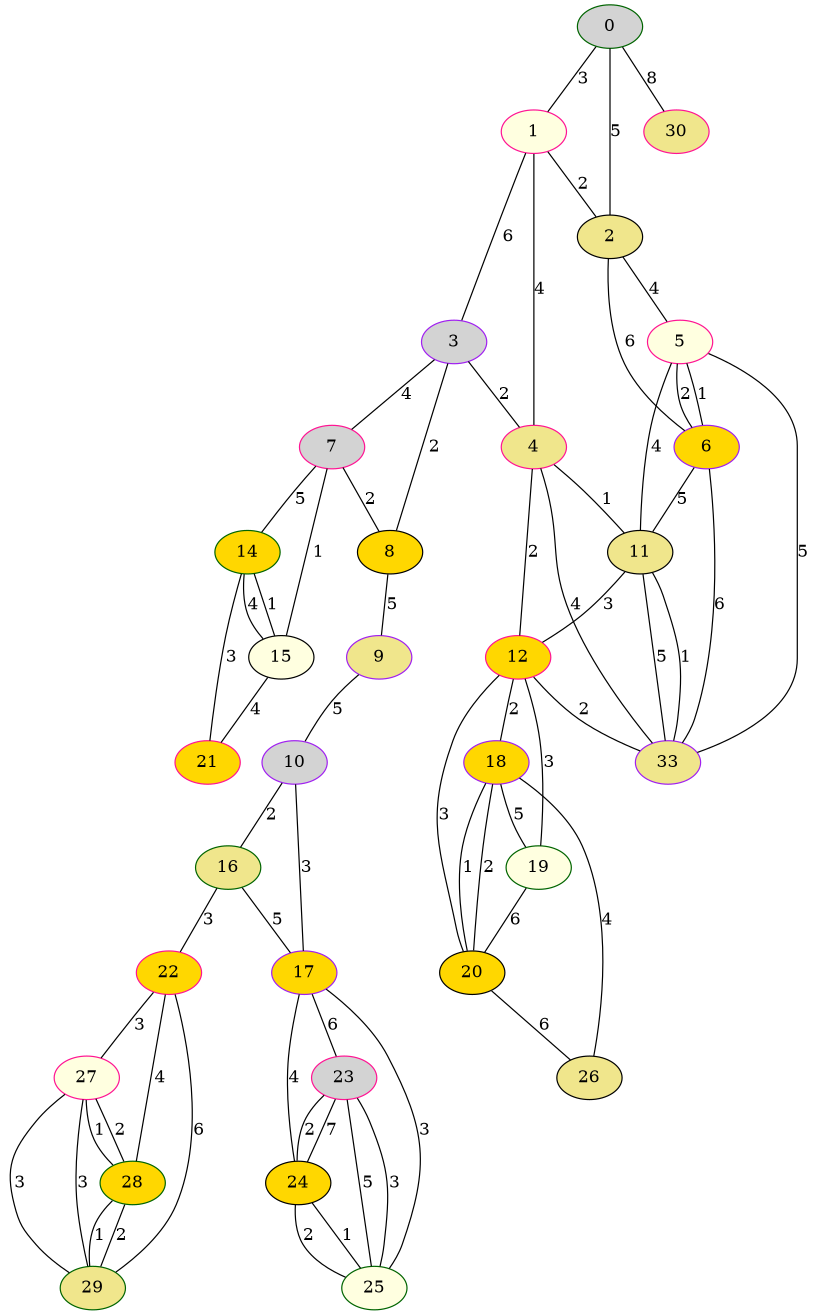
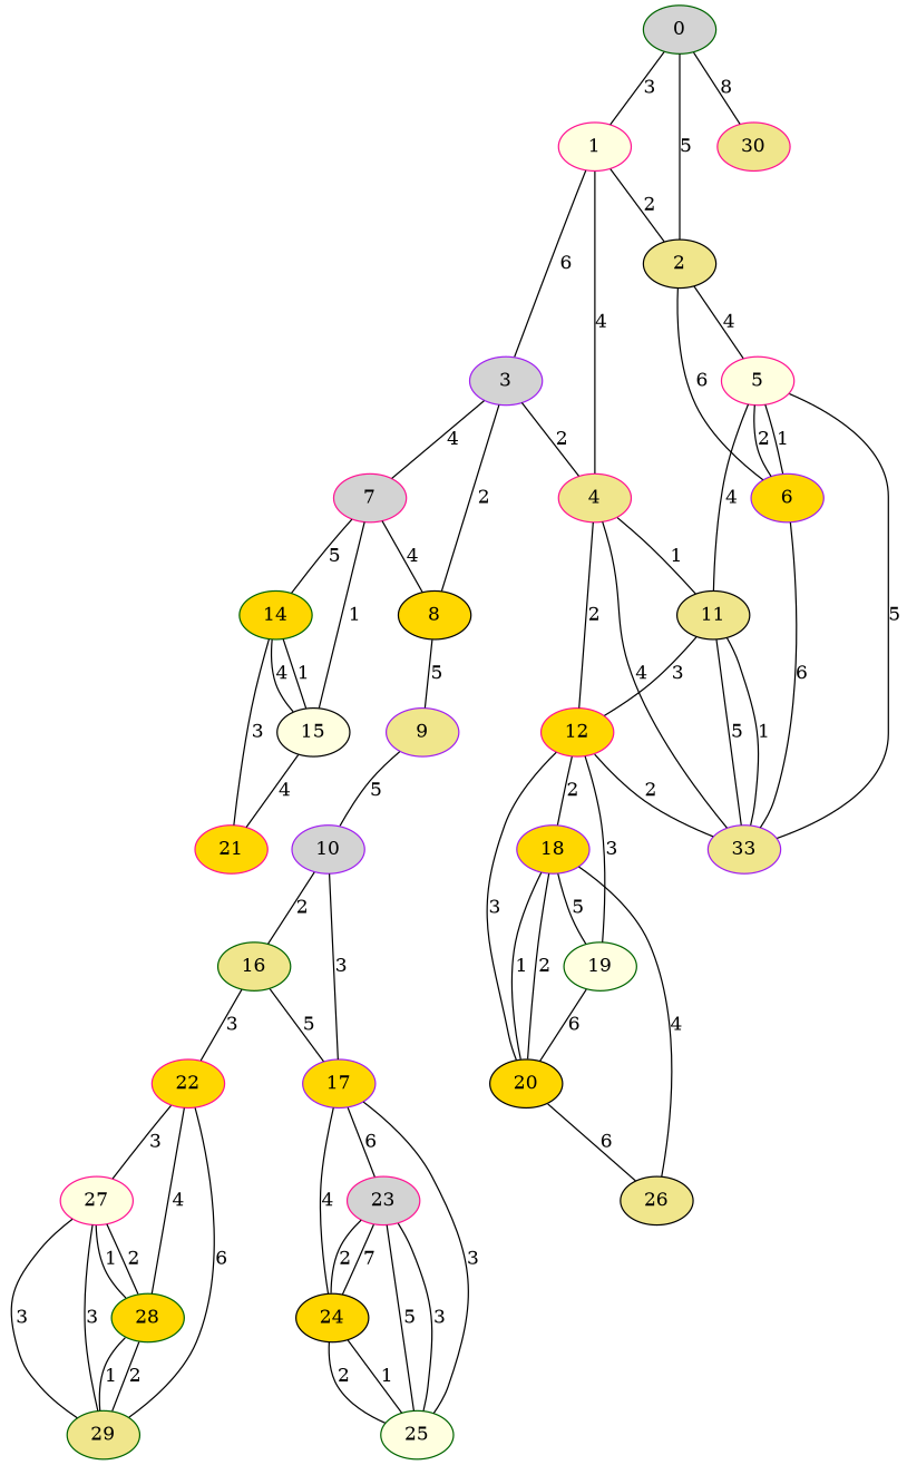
  graph {
    node [color=deeppink fillcolor=gold style=filled weight=1]
    0 [color=darkgreen fillcolor=lightgrey]
    1 [fillcolor=lightyellow]
    2 [color=black fillcolor=khaki]
    30 [fillcolor=khaki weight=4]
    3 [color=purple fillcolor=lightgrey]
    4 [fillcolor=khaki]
    5 [fillcolor=lightyellow]
    6 [color=purple]
    7 [fillcolor=lightgrey]
    8 [color=black]
    11 [color=black fillcolor=khaki]
    12
    n13 [color=purple fillcolor=khaki label=33]
    14 [color=darkgreen weight=2]
    15 [color=black fillcolor=lightyellow]
    9 [color=purple fillcolor=khaki]
    18 [color=purple]
    19 [color=darkgreen fillcolor=lightyellow]
    20 [color=black]
    21
    10 [color=purple fillcolor=lightgrey]
    16 [color=darkgreen fillcolor=khaki]
    17 [color=purple]
    22
    23 [fillcolor=lightgrey]
    24 [color=black]
    25 [color=darkgreen fillcolor=lightyellow]
    26 [color=black fillcolor=khaki]
    27 [fillcolor=lightyellow]
    28 [color=darkgreen]
    29 [color=darkgreen fillcolor=khaki]
    0 -- 1 [label=3]
    0 -- 2 [label=5]
    0 -- 30 [label=8]
    1 -- 2 [label=2]
    1 -- 3 [label=6]
    1 -- 4 [label=4]
    2 -- 5 [label=4]
    2 -- 6 [label=6]
    3 -- 4 [label=2]
    3 -- 7 [label=4]
    3 -- 8 [label=2]
    4 -- 11 [label=1]
    4 -- 12 [label=2]
    4 -- n13 [label=4]
    5 -- 6 [label=1]
    5 -- 6 [label=2]
    5 -- 11 [label=4]
    5 -- n13 [label=5]
-   6 -- 11 [label=5]
    6 -- n13 [label=6]
-   7 -- 8 [label=2]
+   7 -- 8 [label=4]
    7 -- 14 [label=5]
    7 -- 15 [label=1]
    8 -- 9 [label=5]
    11 -- 12 [label=3]
    11 -- n13 [label=5]
    11 -- n13 [label=1]
    12 -- n13 [label=2]
    12 -- 18 [label=2]
    12 -- 19 [label=3]
    12 -- 20 [label=3]
    14 -- 15 [label=1]
    14 -- 15 [label=4]
    14 -- 21 [label=3]
    15 -- 21 [label=4]
    9 -- 10 [label=5]
    18 -- 19 [label=5]
    18 -- 20 [label=2]
    18 -- 20 [label=1]
    18 -- 26 [label=4]
    19 -- 20 [label=6]
    20 -- 26 [label=6]
    10 -- 16 [label=2]
    10 -- 17 [label=3]
    16 -- 17 [label=5]
    16 -- 22 [label=3]
    17 -- 23 [label=6]
    17 -- 24 [label=4]
    17 -- 25 [label=3]
    22 -- 27 [label=3]
    22 -- 28 [label=4]
    22 -- 29 [label=6]
    23 -- 24 [label=7]
    23 -- 24 [label=2]
    23 -- 25 [label=5]
    23 -- 25 [label=3]
    24 -- 25 [label=2]
    24 -- 25 [label=1]
    27 -- 28 [label=1]
    27 -- 28 [label=2]
    27 -- 29 [label=3]
    27 -- 29 [label=3]
    28 -- 29 [label=2]
    28 -- 29 [label=1]
  }
